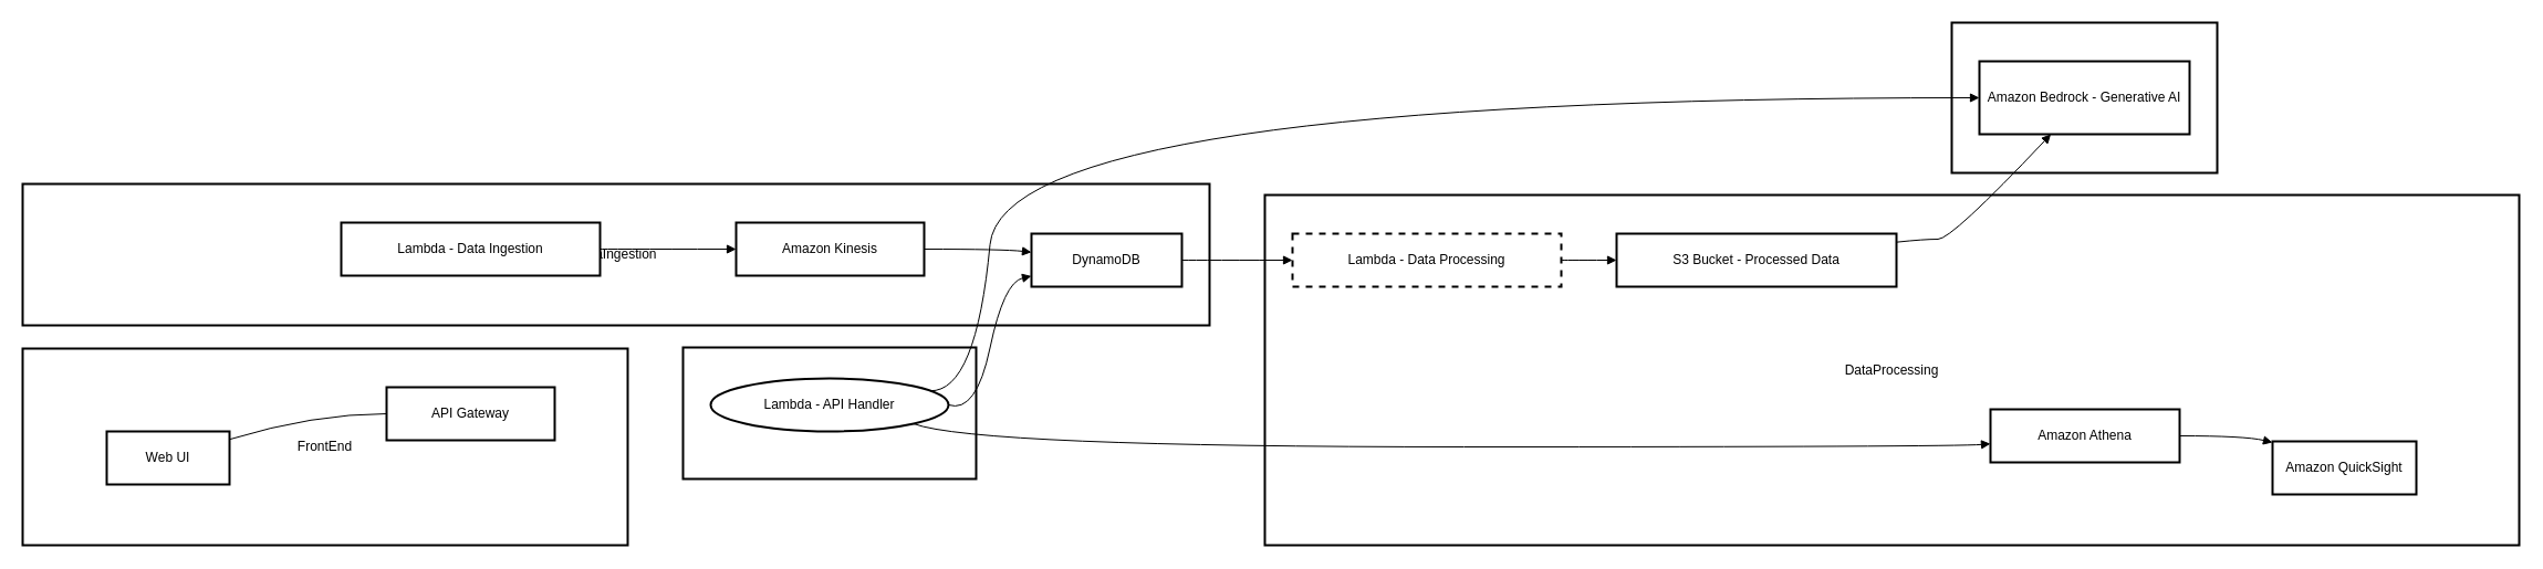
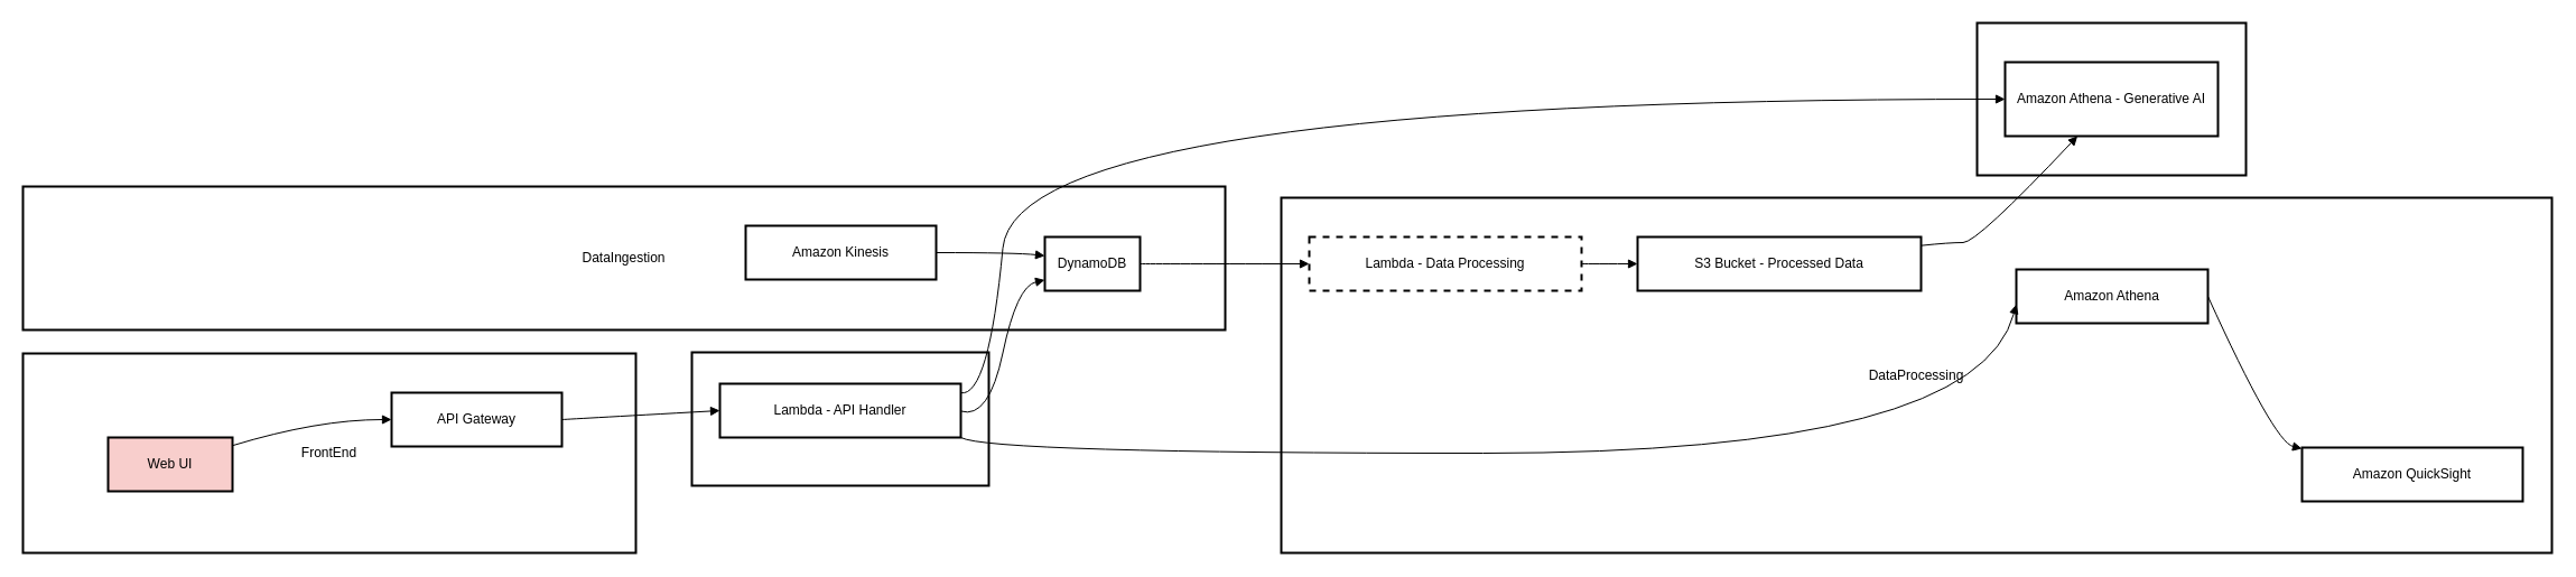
  <mxCell id="0" />
  <mxCell id="1" parent="0" />
  <mxCell id="2" value="API" style="whiteSpace=wrap;strokeWidth=2;" vertex="1" parent="1"><mxGeometry x="617" y="314" width="265" height="119" as="geometry" /></mxCell>
  <mxCell id="3" value="AIAnalysis" style="whiteSpace=wrap;strokeWidth=2;" vertex="1" parent="1"><mxGeometry x="1764" y="20" width="240" height="136" as="geometry" /></mxCell>
  <mxCell id="4" value="DataProcessing" style="whiteSpace=wrap;strokeWidth=2;" vertex="1" parent="1"><mxGeometry x="1143" y="176" width="1134" height="317" as="geometry" /></mxCell>
  <mxCell id="5" value="DataIngestion" style="whiteSpace=wrap;strokeWidth=2;" vertex="1" parent="1"><mxGeometry x="20" y="166" width="1073" height="128" as="geometry" /></mxCell>
  <mxCell id="6" value="FrontEnd" style="whiteSpace=wrap;strokeWidth=2;" vertex="1" parent="1"><mxGeometry x="20" y="315" width="547" height="178" as="geometry" /></mxCell>
- <mxCell id="7" value="Web UI" style="whiteSpace=wrap;strokeWidth=2;" vertex="1" parent="1"><mxGeometry x="96" y="390" width="111" height="48" as="geometry" /></mxCell>
+ <mxCell id="7" value="Web UI" style="whiteSpace=wrap;strokeWidth=2;fillColor=#f8cecc;" vertex="1" parent="1"><mxGeometry x="96" y="390" width="111" height="48" as="geometry" /></mxCell>
  <mxCell id="8" value="API Gateway" style="whiteSpace=wrap;strokeWidth=2;" vertex="1" parent="1"><mxGeometry x="349" y="350" width="152" height="48" as="geometry" /></mxCell>
- <mxCell id="9" value="Lambda - Data Ingestion" style="whiteSpace=wrap;strokeWidth=2;" vertex="1" parent="1"><mxGeometry x="308" y="201" width="234" height="48" as="geometry" /></mxCell>
  <mxCell id="10" value="Amazon Kinesis" style="whiteSpace=wrap;strokeWidth=2;" vertex="1" parent="1"><mxGeometry x="665" y="201" width="170" height="48" as="geometry" /></mxCell>
- <mxCell id="11" value="DynamoDB" style="whiteSpace=wrap;strokeWidth=2;" vertex="1" parent="1"><mxGeometry x="932" y="211" width="136" height="48" as="geometry" /></mxCell>
+ <mxCell id="11" value="DynamoDB" style="whiteSpace=wrap;strokeWidth=2;" vertex="1" parent="1"><mxGeometry x="932" y="211" width="85" height="48" as="geometry" /></mxCell>
  <mxCell id="12" value="Lambda - Data Processing" style="whiteSpace=wrap;strokeWidth=2;dashed=1;" vertex="1" parent="1"><mxGeometry x="1168" y="211" width="243" height="48" as="geometry" /></mxCell>
  <mxCell id="13" value="S3 Bucket - Processed Data" style="whiteSpace=wrap;strokeWidth=2;" vertex="1" parent="1"><mxGeometry x="1461" y="211" width="253" height="48" as="geometry" /></mxCell>
- <mxCell id="14" value="Amazon Athena" style="whiteSpace=wrap;strokeWidth=2;" vertex="1" parent="1"><mxGeometry x="1799" y="370" width="171" height="48" as="geometry" /></mxCell>
- <mxCell id="15" value="Amazon QuickSight" style="whiteSpace=wrap;strokeWidth=2;" vertex="1" parent="1"><mxGeometry x="2054" y="399" width="130" height="48" as="geometry" /></mxCell>
- <mxCell id="16" value="Amazon Bedrock - Generative AI" style="whiteSpace=wrap;strokeWidth=2;" vertex="1" parent="1"><mxGeometry x="1789" y="55" width="190" height="66" as="geometry" /></mxCell>
- <mxCell id="17" value="Lambda - API Handler" style="ellipse;whiteSpace=wrap;strokeWidth=2;" vertex="1" parent="1"><mxGeometry x="642" y="342" width="215" height="48" as="geometry" /></mxCell>
- <mxCell id="18" value="" style="curved=1;startArrow=none;endArrow=none;exitX=1;exitY=0.15;entryX=0;entryY=0.5;rounded=0;" edge="1" parent="1" source="7" target="8"><mxGeometry relative="1" as="geometry"><Array as="points"><mxPoint x="283" y="374" /></Array></mxGeometry></mxCell>
- <mxCell id="19" value="" style="curved=1;startArrow=none;endArrow=block;exitX=1;exitY=0.5;entryX=0;entryY=0.5;rounded=0;" edge="1" parent="1" source="9" target="10"><mxGeometry relative="1" as="geometry"><Array as="points" /></mxGeometry></mxCell>
+ <mxCell id="14" value="Amazon Athena" style="whiteSpace=wrap;strokeWidth=2;" vertex="1" parent="1"><mxGeometry x="1799" y="240" width="171" height="48" as="geometry" /></mxCell>
+ <mxCell id="15" value="Amazon QuickSight" style="whiteSpace=wrap;strokeWidth=2;" vertex="1" parent="1"><mxGeometry x="2054" y="399" width="197" height="48" as="geometry" /></mxCell>
+ <mxCell id="16" value="Amazon Athena - Generative AI" style="whiteSpace=wrap;strokeWidth=2;" vertex="1" parent="1"><mxGeometry x="1789" y="55" width="190" height="66" as="geometry" /></mxCell>
+ <mxCell id="17" value="Lambda - API Handler" style="whiteSpace=wrap;strokeWidth=2;" vertex="1" parent="1"><mxGeometry x="642" y="342" width="215" height="48" as="geometry" /></mxCell>
+ <mxCell id="18" value="" style="curved=1;startArrow=none;endArrow=block;exitX=1;exitY=0.15;entryX=0;entryY=0.5;rounded=0;" edge="1" parent="1" source="7" target="8"><mxGeometry relative="1" as="geometry"><Array as="points"><mxPoint x="283" y="374" /></Array></mxGeometry></mxCell>
  <mxCell id="20" value="" style="curved=1;startArrow=none;endArrow=block;exitX=1;exitY=0.5;entryX=0;entryY=0.35;rounded=0;" edge="1" parent="1" source="10" target="11"><mxGeometry relative="1" as="geometry"><Array as="points"><mxPoint x="907" y="225" /></Array></mxGeometry></mxCell>
  <mxCell id="21" value="" style="curved=1;startArrow=none;endArrow=block;exitX=1;exitY=0.5;entryX=0;entryY=0.5;rounded=0;" edge="1" parent="1" source="11" target="12"><mxGeometry relative="1" as="geometry"><Array as="points" /></mxGeometry></mxCell>
  <mxCell id="22" value="" style="curved=1;startArrow=none;endArrow=block;exitX=1;exitY=0.5;entryX=0;entryY=0.5;rounded=0;" edge="1" parent="1" source="12" target="13"><mxGeometry relative="1" as="geometry"><Array as="points" /></mxGeometry></mxCell>
  <mxCell id="23" value="" style="curved=1;startArrow=none;endArrow=block;exitX=1;exitY=0.5;entryX=0;entryY=0.02;rounded=0;" edge="1" parent="1" source="14" target="15"><mxGeometry relative="1" as="geometry"><Array as="points"><mxPoint x="2029" y="394" /></Array></mxGeometry></mxCell>
  <mxCell id="24" value="" style="curved=1;startArrow=none;endArrow=block;exitX=1;exitY=0.16;entryX=0.34;entryY=1;rounded=0;" edge="1" parent="1" source="13" target="16"><mxGeometry relative="1" as="geometry"><Array as="points"><mxPoint x="1739" y="216" /><mxPoint x="1764" y="216" /></Array></mxGeometry></mxCell>
+ <mxCell id="25" value="" style="curved=1;startArrow=none;endArrow=block;exitX=1;exitY=0.5;entryX=0;entryY=0.5;rounded=0;" edge="1" parent="1" source="8" target="17"><mxGeometry relative="1" as="geometry"><Array as="points" /></mxGeometry></mxCell>
  <mxCell id="26" value="" style="curved=1;startArrow=none;endArrow=block;exitX=1;exitY=0.51;entryX=0;entryY=0.8;rounded=0;" edge="1" parent="1" source="17" target="11"><mxGeometry relative="1" as="geometry"><Array as="points"><mxPoint x="882" y="374" /><mxPoint x="907" y="255" /></Array></mxGeometry></mxCell>
  <mxCell id="27" value="" style="curved=1;startArrow=none;endArrow=block;exitX=1;exitY=1;entryX=0;entryY=0.65;rounded=0;" edge="1" parent="1" source="17" target="14"><mxGeometry relative="1" as="geometry"><Array as="points"><mxPoint x="882" y="404" /><mxPoint x="1764" y="404" /></Array></mxGeometry></mxCell>
  <mxCell id="28" value="" style="curved=1;startArrow=none;endArrow=block;exitX=1;exitY=0.17;entryX=0;entryY=0.5;rounded=0;" edge="1" parent="1" source="17" target="16"><mxGeometry relative="1" as="geometry"><Array as="points"><mxPoint x="882" y="354" /><mxPoint x="907" y="88" /></Array></mxGeometry></mxCell>
